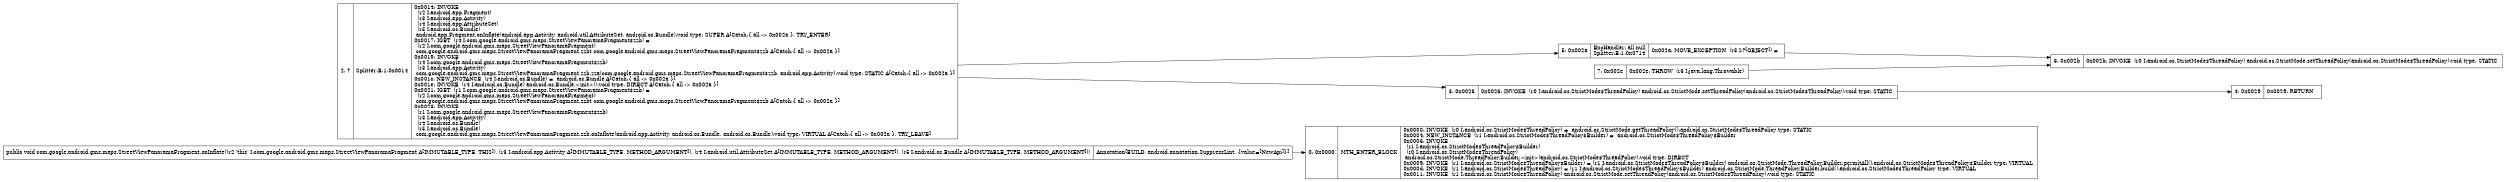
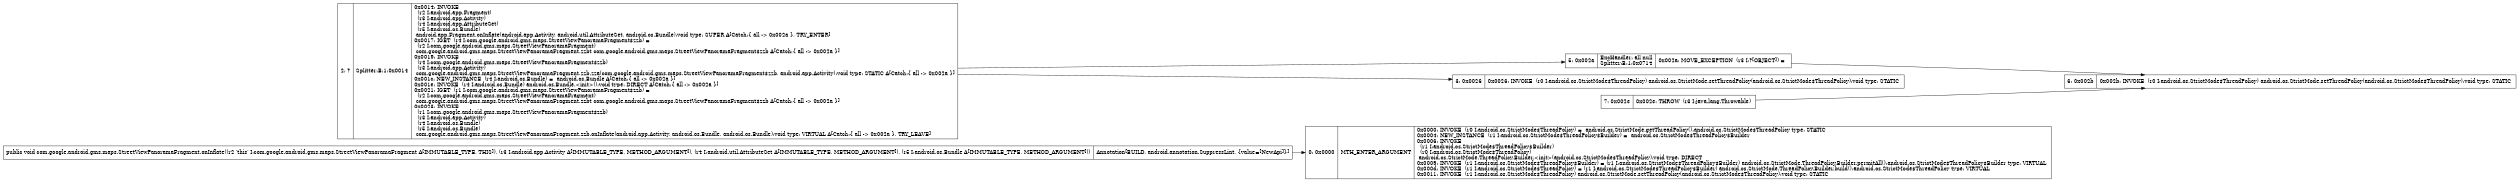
  digraph {
    rankdir=LR
    node [shape=record]
-   n1 [label="{0\:\ 0x0000|MTH_ENTER_BLOCK\l|0x0000: INVOKE  (r0 I:android.os.StrictMode$ThreadPolicy) =  android.os.StrictMode.getThreadPolicy():android.os.StrictMode$ThreadPolicy type: STATIC \l0x0004: NEW_INSTANCE  (r1 I:android.os.StrictMode$ThreadPolicy$Builder) =  android.os.StrictMode$ThreadPolicy$Builder \l0x0006: INVOKE  \l  (r1 I:android.os.StrictMode$ThreadPolicy$Builder)\l  (r0 I:android.os.StrictMode$ThreadPolicy)\l android.os.StrictMode.ThreadPolicy.Builder.\<init\>(android.os.StrictMode$ThreadPolicy):void type: DIRECT \l0x0009: INVOKE  (r1 I:android.os.StrictMode$ThreadPolicy$Builder) = (r1 I:android.os.StrictMode$ThreadPolicy$Builder) android.os.StrictMode.ThreadPolicy.Builder.permitAll():android.os.StrictMode$ThreadPolicy$Builder type: VIRTUAL \l0x000d: INVOKE  (r1 I:android.os.StrictMode$ThreadPolicy) = (r1 I:android.os.StrictMode$ThreadPolicy$Builder) android.os.StrictMode.ThreadPolicy.Builder.build():android.os.StrictMode$ThreadPolicy type: VIRTUAL \l0x0011: INVOKE  (r1 I:android.os.StrictMode$ThreadPolicy) android.os.StrictMode.setThreadPolicy(android.os.StrictMode$ThreadPolicy):void type: STATIC \l}"]
+   n1 [label="{0\:\ 0x0000|MTH_ENTER_ARGUMENT\l|0x0000: INVOKE  (r0 I:android.os.StrictMode$ThreadPolicy) =  android.os.StrictMode.getThreadPolicy():android.os.StrictMode$ThreadPolicy type: STATIC \l0x0004: NEW_INSTANCE  (r1 I:android.os.StrictMode$ThreadPolicy$Builder) =  android.os.StrictMode$ThreadPolicy$Builder \l0x0006: INVOKE  \l  (r1 I:android.os.StrictMode$ThreadPolicy$Builder)\l  (r0 I:android.os.StrictMode$ThreadPolicy)\l android.os.StrictMode.ThreadPolicy.Builder.\<init\>(android.os.StrictMode$ThreadPolicy):void type: DIRECT \l0x0009: INVOKE  (r1 I:android.os.StrictMode$ThreadPolicy$Builder) = (r1 I:android.os.StrictMode$ThreadPolicy$Builder) android.os.StrictMode.ThreadPolicy.Builder.permitAll():android.os.StrictMode$ThreadPolicy$Builder type: VIRTUAL \l0x000d: INVOKE  (r1 I:android.os.StrictMode$ThreadPolicy) = (r1 I:android.os.StrictMode$ThreadPolicy$Builder) android.os.StrictMode.ThreadPolicy.Builder.build():android.os.StrictMode$ThreadPolicy type: VIRTUAL \l0x0011: INVOKE  (r1 I:android.os.StrictMode$ThreadPolicy) android.os.StrictMode.setThreadPolicy(android.os.StrictMode$ThreadPolicy):void type: STATIC \l}"]
    n2 [label="{2\:\ ?|Splitter:B:1:0x0014\l|0x0014: INVOKE  \l  (r2 I:android.app.Fragment)\l  (r3 I:android.app.Activity)\l  (r4 I:android.app.AttributeSet)\l  (r5 I:android.os.Bundle)\l android.app.Fragment.onInflate(android.app.Activity, android.util.AttributeSet, android.os.Bundle):void type: SUPER A[Catch:\{ all \-\> 0x002a \}, TRY_ENTER]\l0x0017: IGET  (r4 I:com.google.android.gms.maps.StreetViewPanoramaFragment$zzb) = \l  (r2 I:com.google.android.gms.maps.StreetViewPanoramaFragment)\l com.google.android.gms.maps.StreetViewPanoramaFragment.zzbt com.google.android.gms.maps.StreetViewPanoramaFragment$zzb A[Catch:\{ all \-\> 0x002a \}]\l0x0019: INVOKE  \l  (r4 I:com.google.android.gms.maps.StreetViewPanoramaFragment$zzb)\l  (r3 I:android.app.Activity)\l com.google.android.gms.maps.StreetViewPanoramaFragment.zzb.zza(com.google.android.gms.maps.StreetViewPanoramaFragment$zzb, android.app.Activity):void type: STATIC A[Catch:\{ all \-\> 0x002a \}]\l0x001c: NEW_INSTANCE  (r4 I:android.os.Bundle) =  android.os.Bundle A[Catch:\{ all \-\> 0x002a \}]\l0x001e: INVOKE  (r4 I:android.os.Bundle) android.os.Bundle.\<init\>():void type: DIRECT A[Catch:\{ all \-\> 0x002a \}]\l0x0021: IGET  (r1 I:com.google.android.gms.maps.StreetViewPanoramaFragment$zzb) = \l  (r2 I:com.google.android.gms.maps.StreetViewPanoramaFragment)\l com.google.android.gms.maps.StreetViewPanoramaFragment.zzbt com.google.android.gms.maps.StreetViewPanoramaFragment$zzb A[Catch:\{ all \-\> 0x002a \}]\l0x0023: INVOKE  \l  (r1 I:com.google.android.gms.maps.StreetViewPanoramaFragment$zzb)\l  (r3 I:android.app.Activity)\l  (r4 I:android.os.Bundle)\l  (r5 I:android.os.Bundle)\l com.google.android.gms.maps.StreetViewPanoramaFragment.zzb.onInflate(android.app.Activity, android.os.Bundle, android.os.Bundle):void type: VIRTUAL A[Catch:\{ all \-\> 0x002a \}, TRY_LEAVE]\l}"]
    n3 [label="{5\:\ 0x002a|ExcHandler: all null\lSplitter:B:1:0x0714\l|0x002a: MOVE_EXCEPTION  (r3 I:?[OBJECT]) =  \l}"]
    n4 [label="{3\:\ 0x0026|0x0026: INVOKE  (r0 I:android.os.StrictMode$ThreadPolicy) android.os.StrictMode.setThreadPolicy(android.os.StrictMode$ThreadPolicy):void type: STATIC \l}"]
    n5 [label="{6\:\ 0x002b|0x002b: INVOKE  (r0 I:android.os.StrictMode$ThreadPolicy) android.os.StrictMode.setThreadPolicy(android.os.StrictMode$ThreadPolicy):void type: STATIC \l}"]
-   n6 [label="{4\:\ 0x0029|0x0029: RETURN   \l}"]
    n7 [label="{7\:\ 0x002e|0x002e: THROW  (r3 I:java.lang.Throwable) \l}"]
    n8 [label="{public void com.google.android.gms.maps.StreetViewPanoramaFragment.onInflate((r2 'this' I:com.google.android.gms.maps.StreetViewPanoramaFragment A[IMMUTABLE_TYPE, THIS]), (r3 I:android.app.Activity A[IMMUTABLE_TYPE, METHOD_ARGUMENT]), (r4 I:android.util.AttributeSet A[IMMUTABLE_TYPE, METHOD_ARGUMENT]), (r5 I:android.os.Bundle A[IMMUTABLE_TYPE, METHOD_ARGUMENT]))  | Annotation[BUILD, android.annotation.SuppressLint, \{value=[NewApi]\}]\l}"]
    n2 -> n3
    n2 -> n4
    n3 -> n5
-   n4 -> n6
    n7 -> n5
    n8 -> n1
  }
